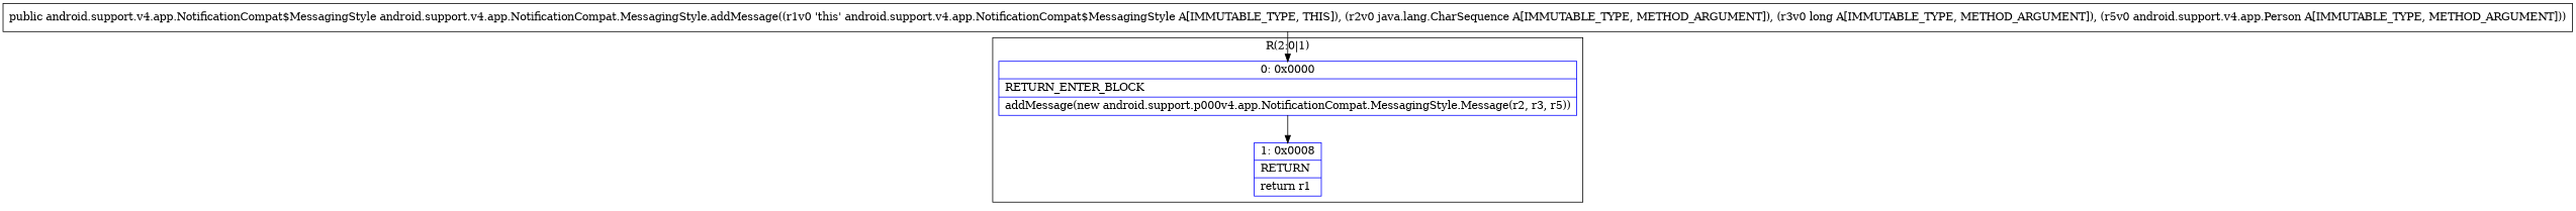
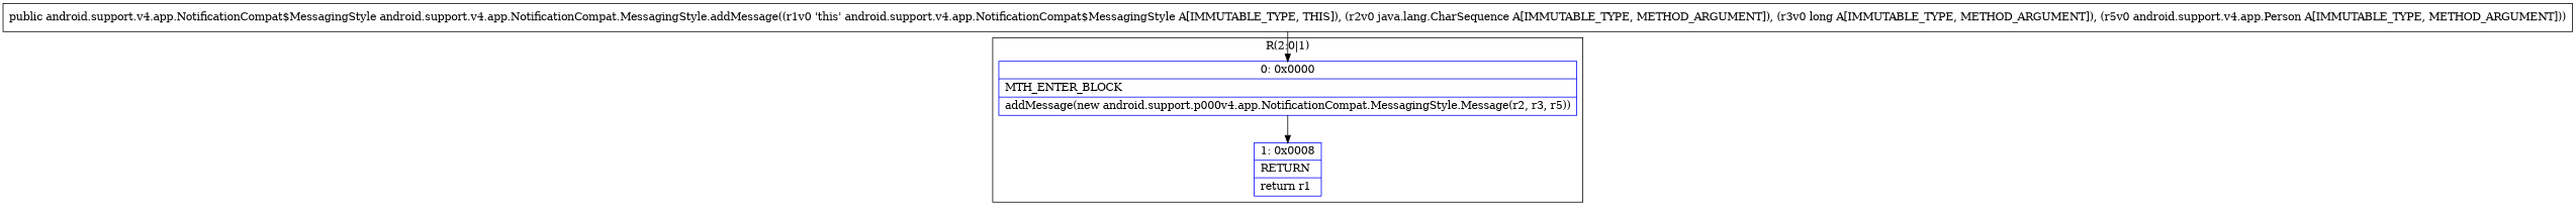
  digraph {
    node [color=blue shape=record]
-   n1 [label="{0\:\ 0x0000|RETURN_ENTER_BLOCK\l|addMessage(new android.support.p000v4.app.NotificationCompat.MessagingStyle.Message(r2, r3, r5))\l}"]
+   n1 [label="{0\:\ 0x0000|MTH_ENTER_BLOCK\l|addMessage(new android.support.p000v4.app.NotificationCompat.MessagingStyle.Message(r2, r3, r5))\l}"]
    n2 [label="{1\:\ 0x0008|RETURN\l|return r1\l}"]
    n3 [label="{public android.support.v4.app.NotificationCompat$MessagingStyle android.support.v4.app.NotificationCompat.MessagingStyle.addMessage((r1v0 'this' android.support.v4.app.NotificationCompat$MessagingStyle A[IMMUTABLE_TYPE, THIS]), (r2v0 java.lang.CharSequence A[IMMUTABLE_TYPE, METHOD_ARGUMENT]), (r3v0 long A[IMMUTABLE_TYPE, METHOD_ARGUMENT]), (r5v0 android.support.v4.app.Person A[IMMUTABLE_TYPE, METHOD_ARGUMENT])) }" color=""]
    subgraph cluster_1 {
      label="R(2:0|1)"
      n1
      n2
    }
    n1 -> n2
    n3 -> n1
  }
